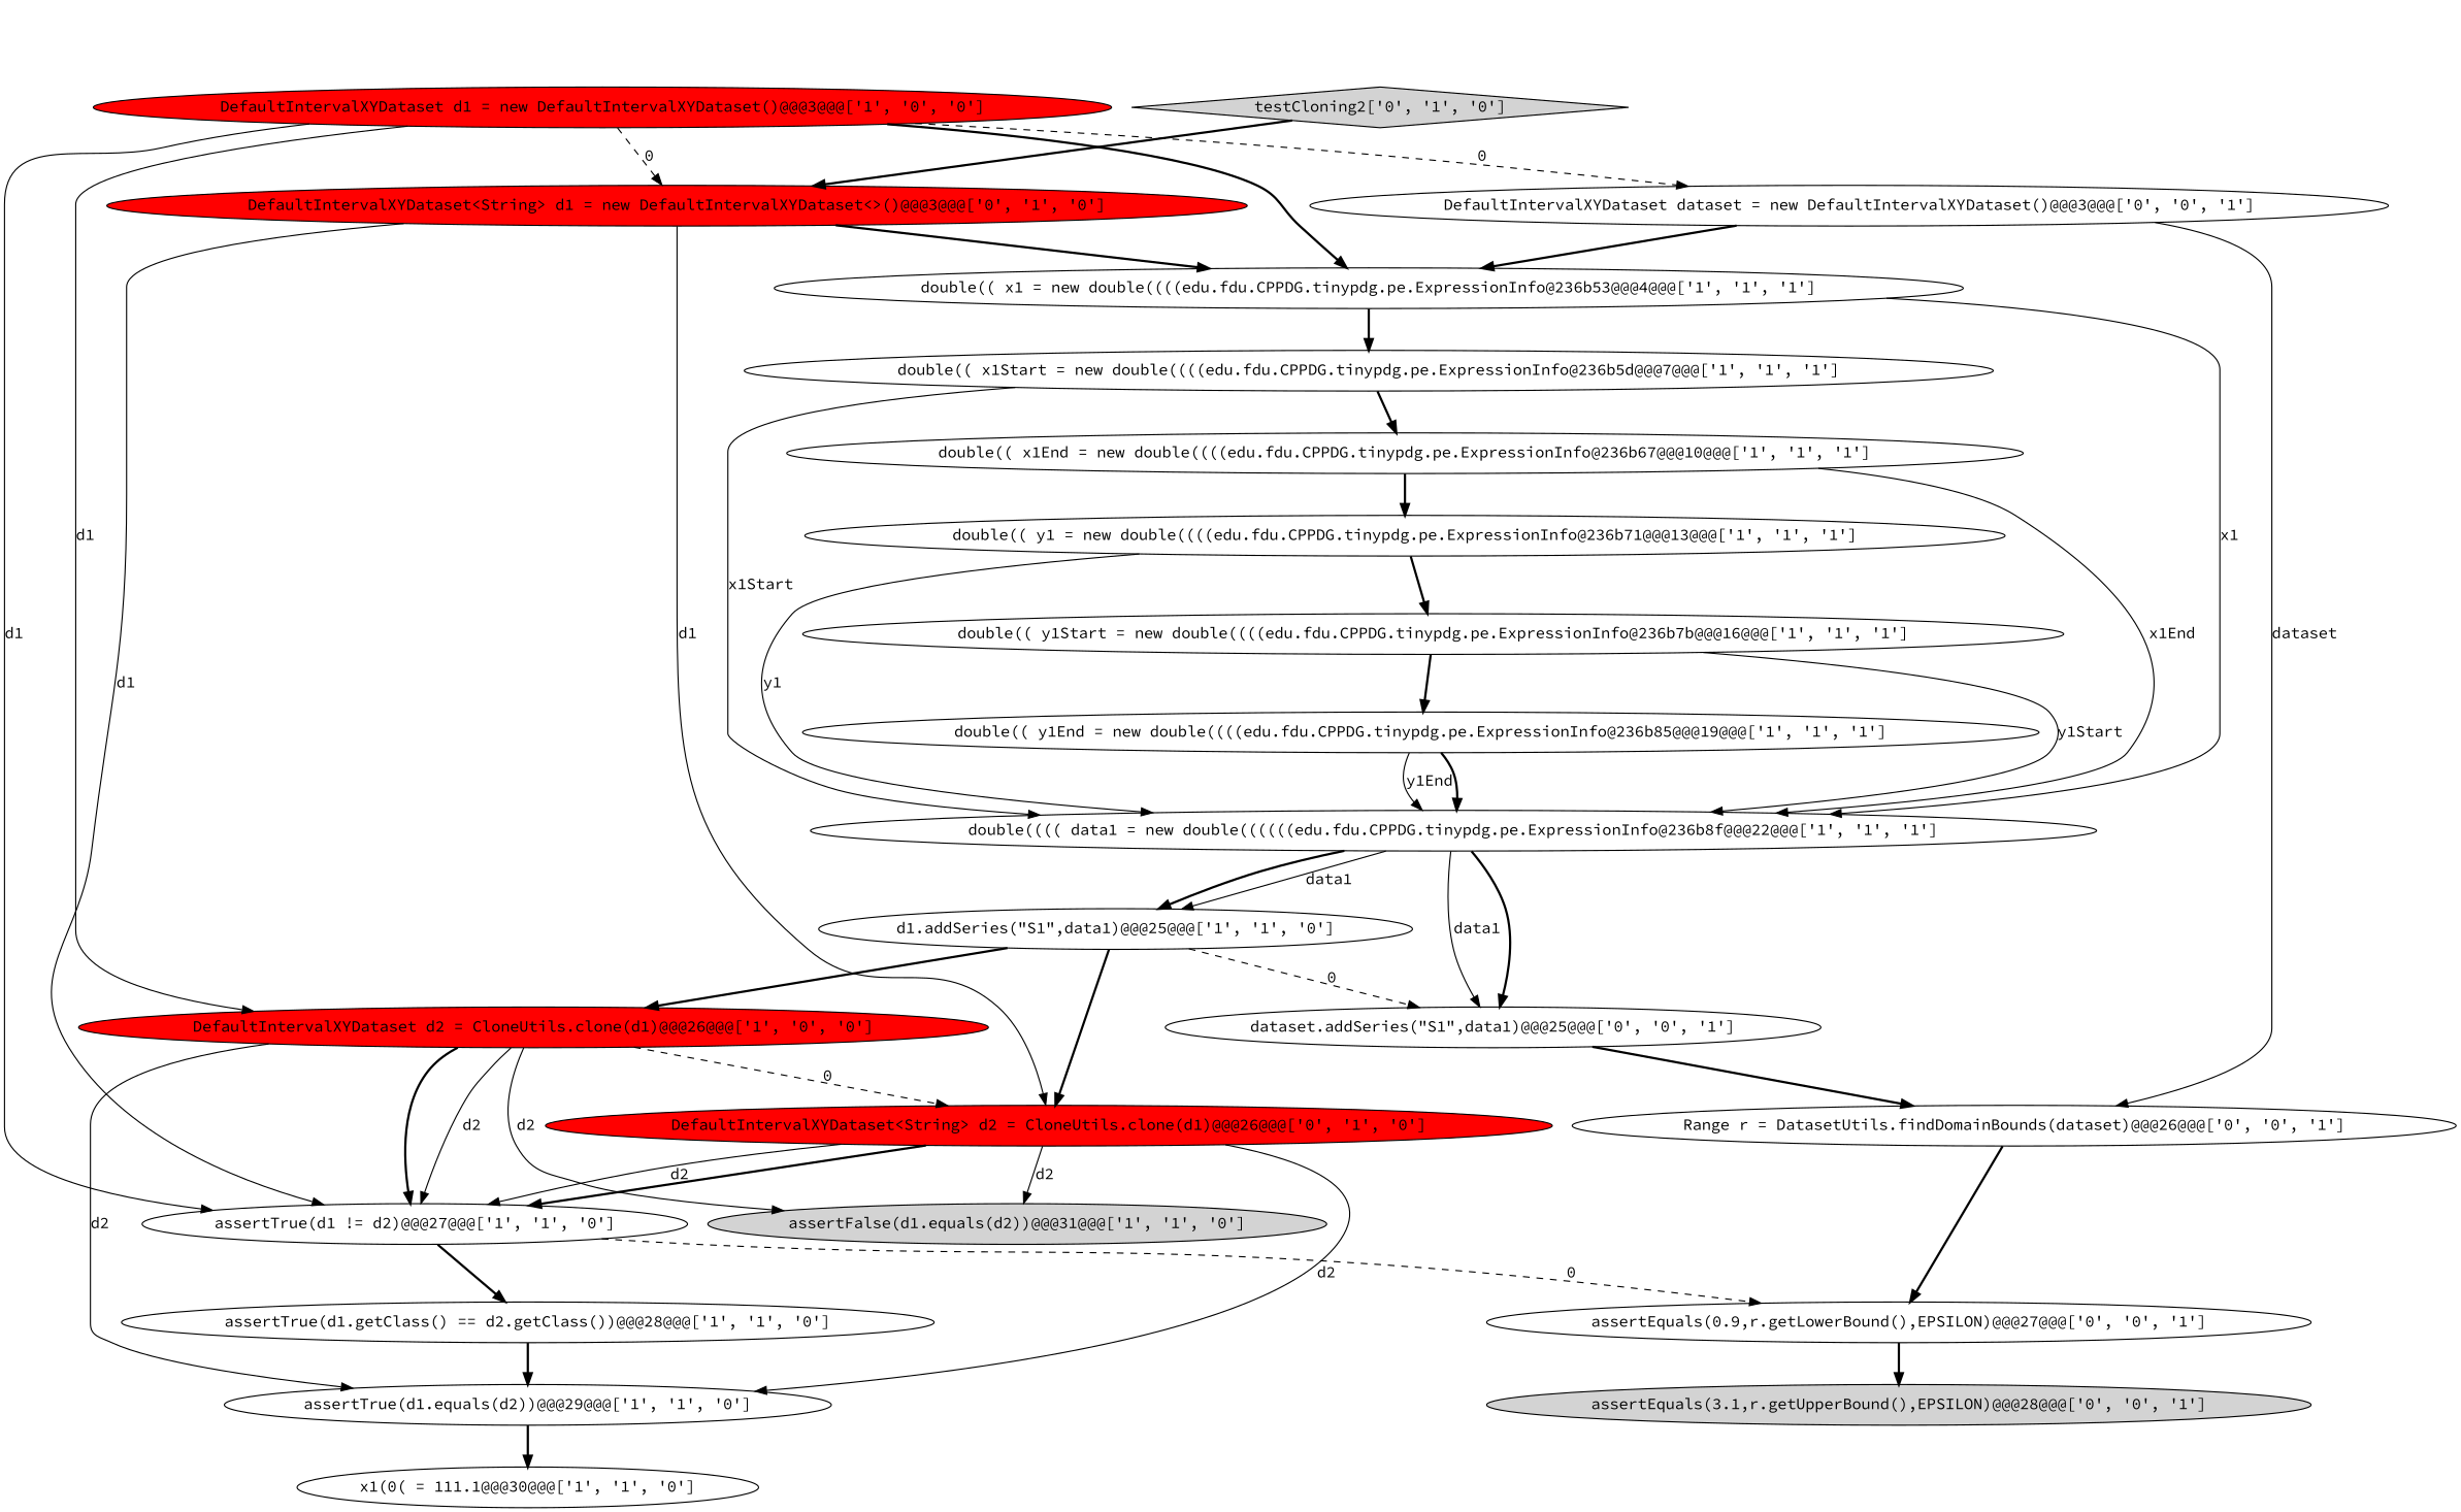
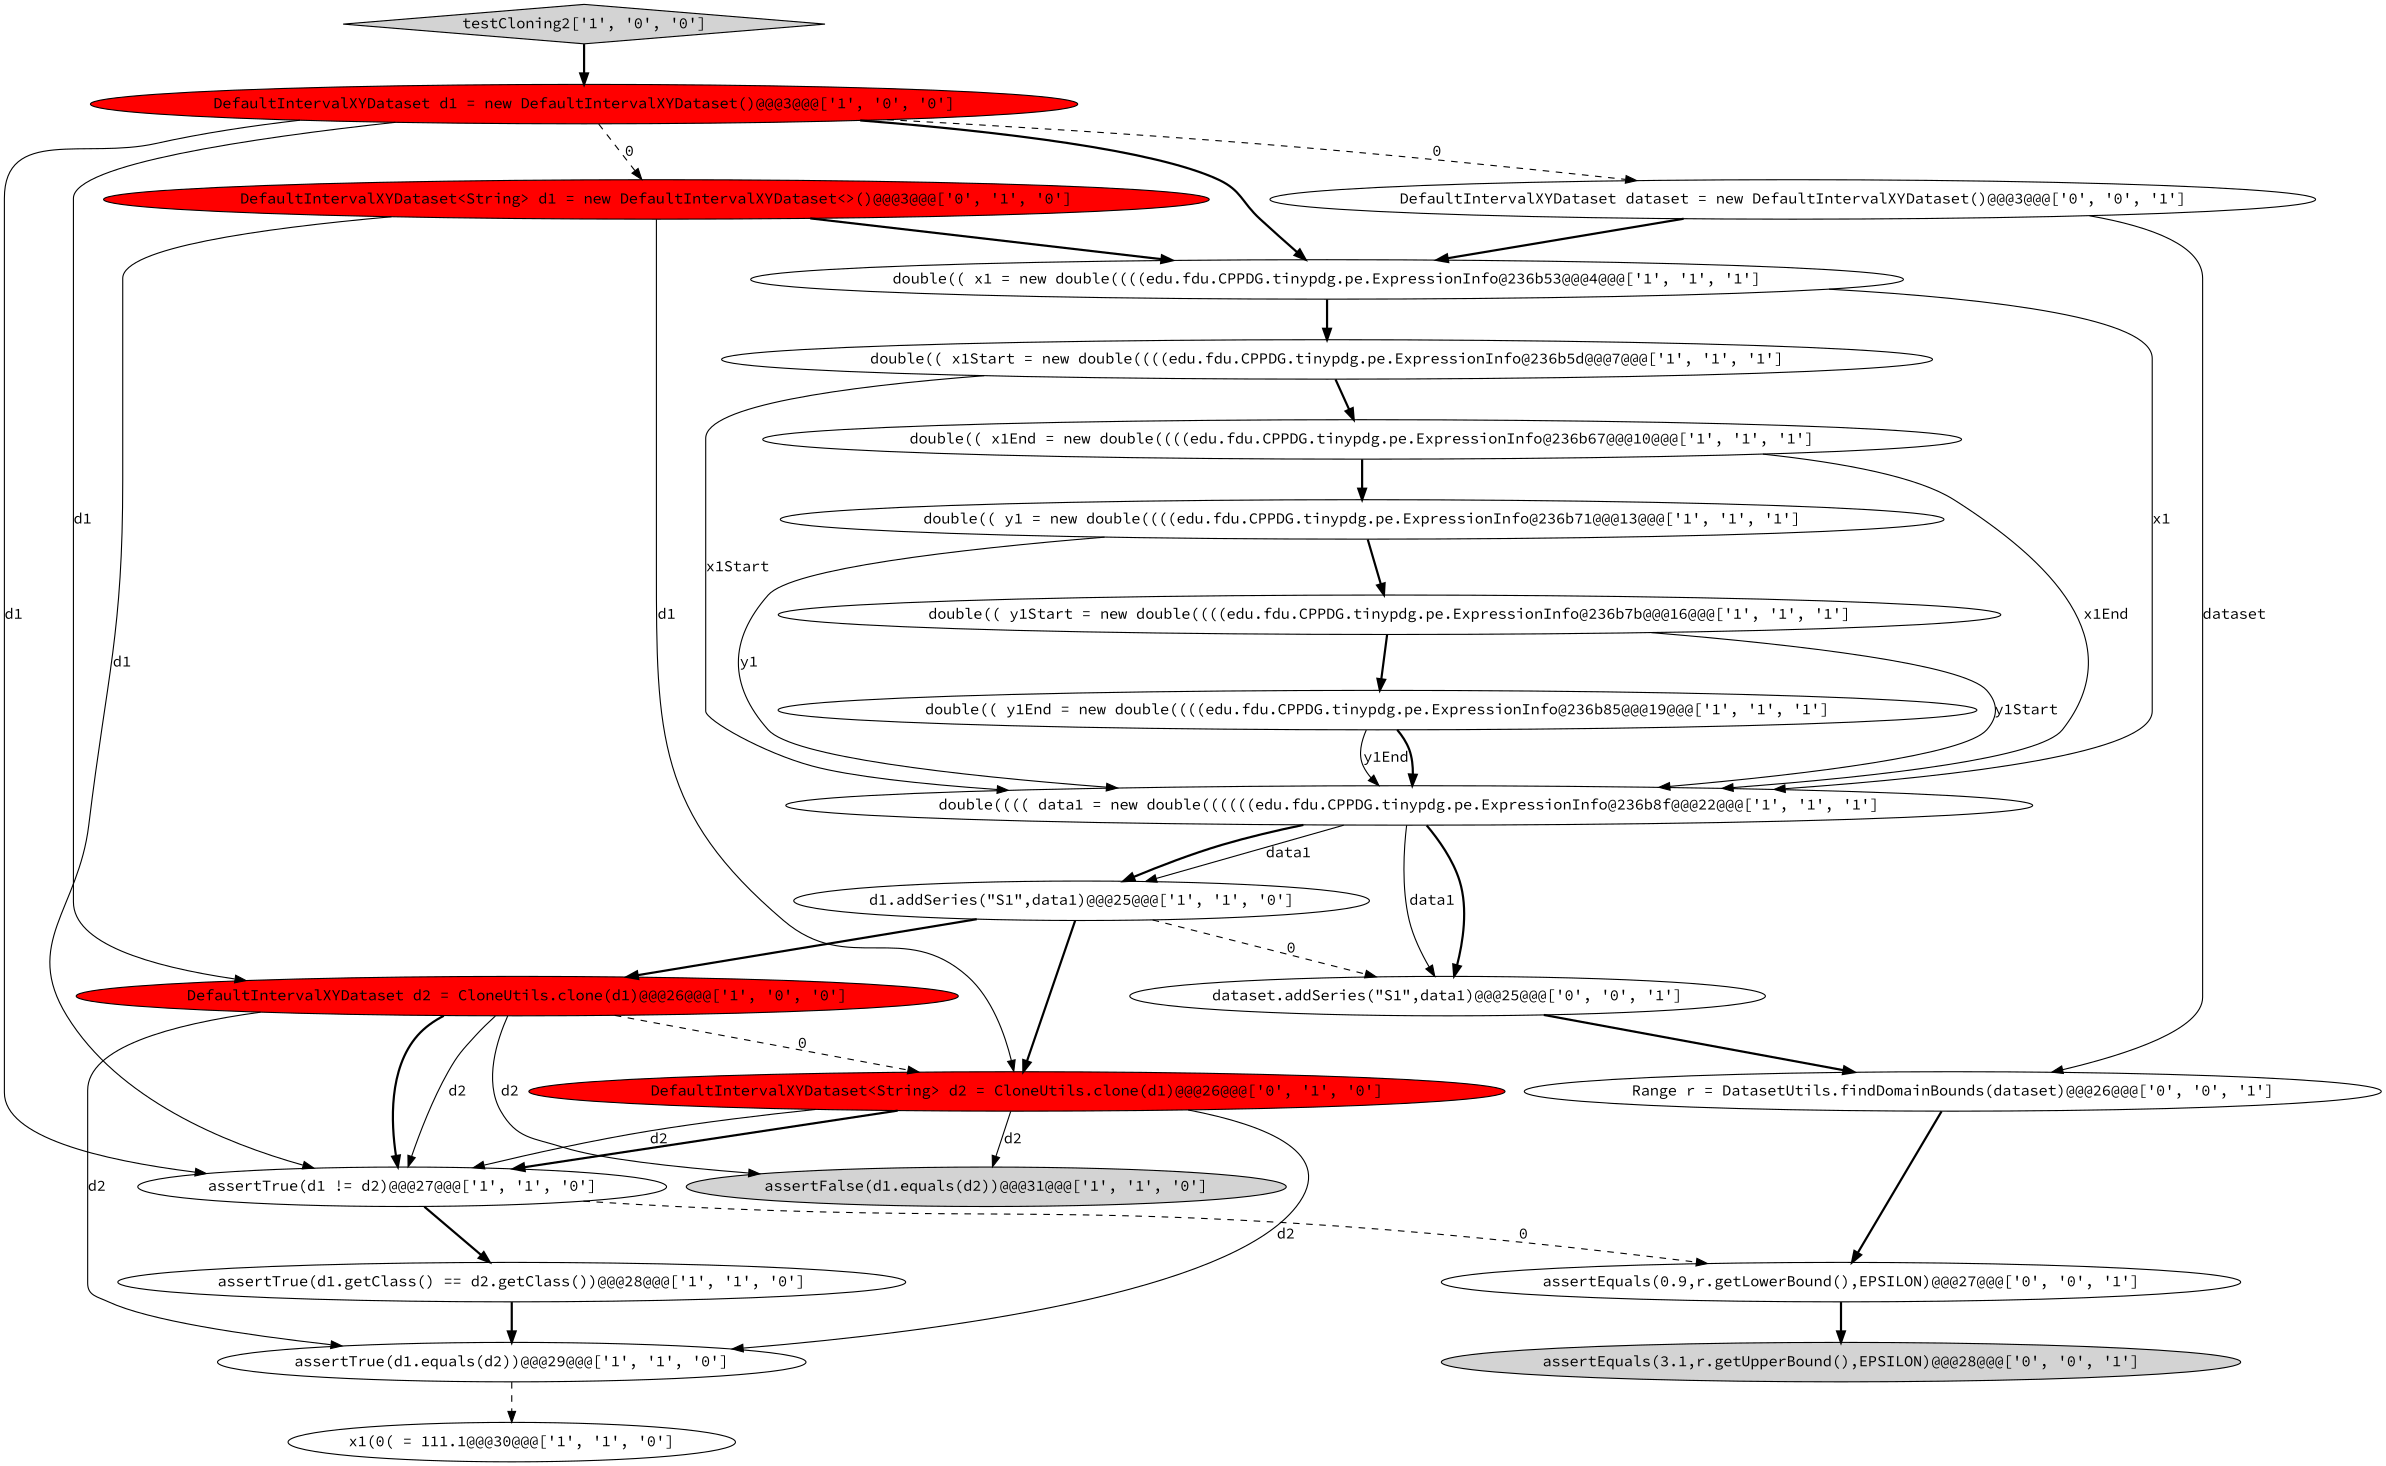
  digraph {
    fontname="Source Code Pro"
    node [fillcolor=white fontname="Source Code Pro" shape=ellipse style=filled]
    edge [fontname="Source Code Pro" style=bold]
    n1 [label="double(( y1 = new double((((edu.fdu.CPPDG.tinypdg.pe.ExpressionInfo@236b71@@@13@@@['1', '1', '1']"]
    n2 [label="double(((( data1 = new double((((((edu.fdu.CPPDG.tinypdg.pe.ExpressionInfo@236b8f@@@22@@@['1', '1', '1']"]
    n3 [label="double(( y1Start = new double((((edu.fdu.CPPDG.tinypdg.pe.ExpressionInfo@236b7b@@@16@@@['1', '1', '1']"]
    n4 [label="d1.addSeries(\"S1\",data1)@@@25@@@['1', '1', '0']"]
    n5 [label="dataset.addSeries(\"S1\",data1)@@@25@@@['0', '0', '1']"]
    n6 [label="double(( y1End = new double((((edu.fdu.CPPDG.tinypdg.pe.ExpressionInfo@236b85@@@19@@@['1', '1', '1']"]
    n7 [label="assertEquals(0.9,r.getLowerBound(),EPSILON)@@@27@@@['0', '0', '1']"]
    n8 [fillcolor=lightgray label="assertEquals(3.1,r.getUpperBound(),EPSILON)@@@28@@@['0', '0', '1']"]
    n9 [label="assertTrue(d1.equals(d2))@@@29@@@['1', '1', '0']"]
    n10 [label="x1(0( = 111.1@@@30@@@['1', '1', '0']"]
    n11 [fillcolor=red label="DefaultIntervalXYDataset d1 = new DefaultIntervalXYDataset()@@@3@@@['1', '0', '0']"]
    n12 [fillcolor=red label="DefaultIntervalXYDataset d2 = CloneUtils.clone(d1)@@@26@@@['1', '0', '0']"]
    n13 [label="double(( x1 = new double((((edu.fdu.CPPDG.tinypdg.pe.ExpressionInfo@236b53@@@4@@@['1', '1', '1']"]
    n14 [label="DefaultIntervalXYDataset dataset = new DefaultIntervalXYDataset()@@@3@@@['0', '0', '1']"]
    n15 [label="assertTrue(d1 != d2)@@@27@@@['1', '1', '0']"]
    n16 [fillcolor=red label="DefaultIntervalXYDataset<String> d1 = new DefaultIntervalXYDataset<>()@@@3@@@['0', '1', '0']"]
    n17 [fillcolor=red label="DefaultIntervalXYDataset<String> d2 = CloneUtils.clone(d1)@@@26@@@['0', '1', '0']"]
    n18 [fillcolor=lightgray label="assertFalse(d1.equals(d2))@@@31@@@['1', '1', '0']"]
    n19 [label="double(( x1Start = new double((((edu.fdu.CPPDG.tinypdg.pe.ExpressionInfo@236b5d@@@7@@@['1', '1', '1']"]
    n20 [label="Range r = DatasetUtils.findDomainBounds(dataset)@@@26@@@['0', '0', '1']"]
    n21 [label="assertTrue(d1.getClass() == d2.getClass())@@@28@@@['1', '1', '0']"]
    n22 [label="double(( x1End = new double((((edu.fdu.CPPDG.tinypdg.pe.ExpressionInfo@236b67@@@10@@@['1', '1', '1']"]
-   n24 [fillcolor=lightgray label="testCloning2['0', '1', '0']" shape=diamond]
+   n23 [fillcolor=lightgray label="testCloning2['1', '0', '0']" shape=diamond]
    n1 -> n2 [label=y1 style=solid]
    n1 -> n3
    n2 -> n4 [label=data1 style=solid]
    n2 -> n4
    n2 -> n5
    n2 -> n5 [label=data1 style=solid]
    n3 -> n2 [label=y1Start style=solid]
    n3 -> n6
    n4 -> n5 [label=0 style=dashed]
    n4 -> n12
    n4 -> n17
    n5 -> n20
    n6 -> n2 [label=y1End style=solid]
    n6 -> n2
    n7 -> n8
-   n9 -> n10
+   n9 -> n10 [style=dashed]
    n11 -> n12 [label=d1 style=solid]
    n11 -> n13
    n11 -> n14 [label=0 style=dashed]
    n11 -> n15 [label=d1 style=solid]
    n11 -> n16 [label=0 style=dashed]
    n12 -> n9 [label=d2 style=solid]
    n12 -> n15
    n12 -> n15 [label=d2 style=solid]
    n12 -> n17 [label=0 style=dashed]
    n12 -> n18 [label=d2 style=solid]
    n13 -> n2 [label=x1 style=solid]
    n13 -> n19
    n14 -> n13
    n14 -> n20 [label=dataset style=solid]
    n15 -> n7 [label=0 style=dashed]
    n15 -> n21
    n16 -> n13
    n16 -> n15 [label=d1 style=solid]
    n16 -> n17 [label=d1 style=solid]
    n17 -> n9 [label=d2 style=solid]
    n17 -> n15
    n17 -> n15 [label=d2 style=solid]
    n17 -> n18 [label=d2 style=solid]
    n19 -> n2 [label=x1Start style=solid]
    n19 -> n22
    n20 -> n7
    n21 -> n9
    n22 -> n1
    n22 -> n2 [label=x1End style=solid]
-   n24 -> n16
+   n23 -> n11
  }
